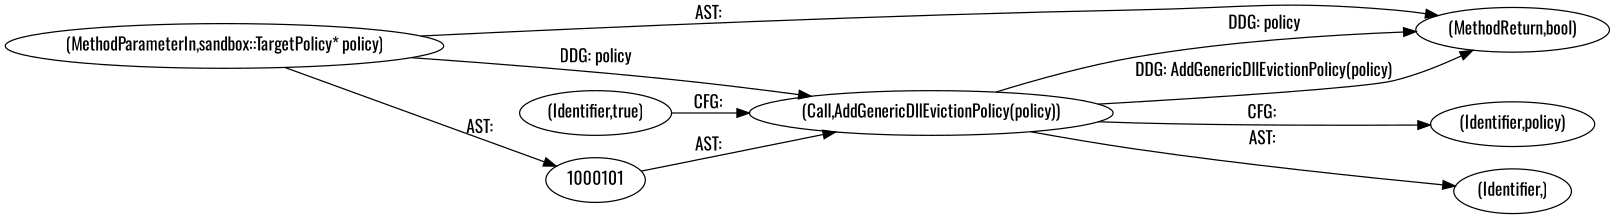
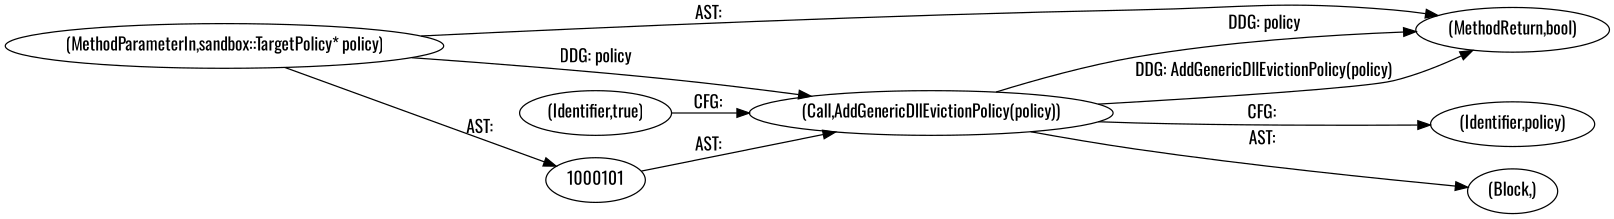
  digraph {
    fontname=Oswald
    rankdir=LR
    node [fontname=Oswald]
    edge [fontname=Oswald]
    n1 [label="(MethodParameterIn,sandbox::TargetPolicy* policy)"]
    n2 [label="(Call,AddGenericDllEvictionPolicy(policy))"]
    n3 [label="(MethodReturn,bool)"]
    1000101
    n5 [label="(Identifier,policy)"]
-   n6 [label="(Identifier,)"]
+   n6 [label="(Block,)"]
    n7 [label="(Identifier,true)"]
    n1 -> n2 [label="DDG: policy"]
    n1 -> n3 [label="AST: "]
    n1 -> 1000101 [label="AST: "]
    n2 -> n3 [label="DDG: policy"]
    n2 -> n3 [label="DDG: AddGenericDllEvictionPolicy(policy)"]
    n2 -> n5 [label="CFG: "]
    n2 -> n6 [label="AST: "]
    1000101 -> n2 [label="AST: "]
    n7 -> n2 [label="CFG: "]
  }
